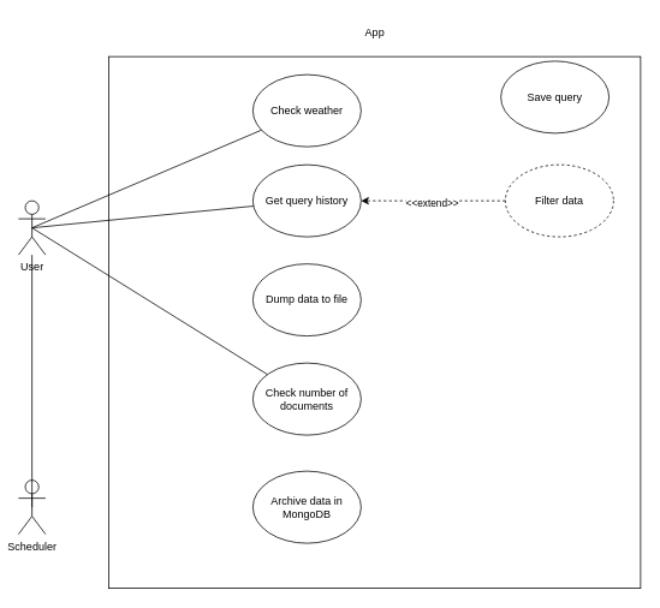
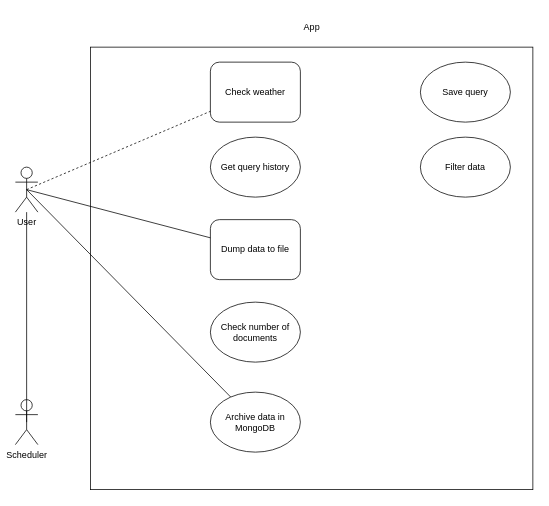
  <mxCell id="0" />
  <mxCell id="1" parent="0" />
  <mxCell id="2" value="User&lt;div&gt;&lt;br&gt;&lt;/div&gt;" style="shape=umlActor;verticalLabelPosition=bottom;verticalAlign=top;html=1;outlineConnect=0;" vertex="1" parent="1"><mxGeometry x="20" y="222" width="30" height="60" as="geometry" /></mxCell>
  <mxCell id="3" value="Scheduler" style="shape=umlActor;verticalLabelPosition=bottom;verticalAlign=top;html=1;outlineConnect=0;" vertex="1" parent="1"><mxGeometry x="20" y="532" width="30" height="60" as="geometry" /></mxCell>
  <mxCell id="4" value="" style="rounded=0;whiteSpace=wrap;html=1;" vertex="1" parent="1"><mxGeometry x="120" y="62" width="590" height="590" as="geometry" /></mxCell>
  <mxCell id="5" value="App" style="text;html=1;align=center;verticalAlign=middle;resizable=0;points=[];autosize=1;strokeColor=none;fillColor=none;" vertex="1" parent="1"><mxGeometry x="395" y="20" width="40" height="30" as="geometry" /></mxCell>
- <mxCell id="6" value="Check weather" style="ellipse;whiteSpace=wrap;html=1;" vertex="1" parent="1"><mxGeometry x="280" y="82" width="120" height="80" as="geometry" /></mxCell>
- <mxCell id="7" value="Save query" style="ellipse;whiteSpace=wrap;html=1;" vertex="1" parent="1"><mxGeometry x="555" y="67" width="120" height="80" as="geometry" /></mxCell>
- <mxCell id="8" value="Dump data to file" style="ellipse;whiteSpace=wrap;html=1;" vertex="1" parent="1"><mxGeometry x="280" y="292" width="120" height="80" as="geometry" /></mxCell>
+ <mxCell id="6" value="Check weather" style="whiteSpace=wrap;html=1;rounded=1;" vertex="1" parent="1"><mxGeometry x="280" y="82" width="120" height="80" as="geometry" /></mxCell>
+ <mxCell id="7" value="Save query" style="ellipse;whiteSpace=wrap;html=1;" vertex="1" parent="1"><mxGeometry x="560" y="82" width="120" height="80" as="geometry" /></mxCell>
+ <mxCell id="8" value="Dump data to file" style="whiteSpace=wrap;html=1;rounded=1;" vertex="1" parent="1"><mxGeometry x="280" y="292" width="120" height="80" as="geometry" /></mxCell>
  <mxCell id="9" value="Check number of documents" style="ellipse;whiteSpace=wrap;html=1;" vertex="1" parent="1"><mxGeometry x="280" y="402" width="120" height="80" as="geometry" /></mxCell>
  <mxCell id="10" value="Get query history" style="ellipse;whiteSpace=wrap;html=1;" vertex="1" parent="1"><mxGeometry x="280" y="182" width="120" height="80" as="geometry" /></mxCell>
  <mxCell id="11" value="Archive data in MongoDB" style="ellipse;whiteSpace=wrap;html=1;" vertex="1" parent="1"><mxGeometry x="280" y="522" width="120" height="80" as="geometry" /></mxCell>
- <mxCell id="12" value="" style="endArrow=none;html=1;rounded=0;exitX=0.5;exitY=0.5;exitDx=0;exitDy=0;exitPerimeter=0;" edge="1" parent="1" source="2" target="6"><mxGeometry width="50" height="50" relative="1" as="geometry"><mxPoint x="520" y="462" as="sourcePoint" /><mxPoint x="570" y="412" as="targetPoint" /></mxGeometry></mxCell>
- <mxCell id="13" value="" style="endArrow=none;html=1;rounded=0;exitX=0.5;exitY=0.5;exitDx=0;exitDy=0;exitPerimeter=0;" edge="1" parent="1" source="2" target="10"><mxGeometry width="50" height="50" relative="1" as="geometry"><mxPoint x="40" y="172" as="sourcePoint" /><mxPoint x="312" y="164" as="targetPoint" /></mxGeometry></mxCell>
- <mxCell id="14" value="" style="endArrow=none;html=1;rounded=0;exitX=0.5;exitY=0.5;exitDx=0;exitDy=0;exitPerimeter=0;" edge="1" parent="1" source="2" target="9"><mxGeometry width="50" height="50" relative="1" as="geometry"><mxPoint x="250" y="280" as="sourcePoint" /><mxPoint x="482" y="242" as="targetPoint" /></mxGeometry></mxCell>
+ <mxCell id="12" value="" style="endArrow=none;html=1;rounded=0;exitX=0.5;exitY=0.5;exitDx=0;exitDy=0;exitPerimeter=0;dashed=1;" edge="1" parent="1" source="2" target="6"><mxGeometry width="50" height="50" relative="1" as="geometry"><mxPoint x="520" y="462" as="sourcePoint" /><mxPoint x="570" y="412" as="targetPoint" /></mxGeometry></mxCell>
+ <mxCell id="13" value="" style="endArrow=none;html=1;rounded=0;exitX=0.5;exitY=0.5;exitDx=0;exitDy=0;exitPerimeter=0;" edge="1" parent="1" source="2" target="8"><mxGeometry width="50" height="50" relative="1" as="geometry"><mxPoint x="40" y="172" as="sourcePoint" /><mxPoint x="312" y="164" as="targetPoint" /></mxGeometry></mxCell>
+ <mxCell id="14" value="" style="endArrow=none;html=1;rounded=0;exitX=0.5;exitY=0.5;exitDx=0;exitDy=0;exitPerimeter=0;" edge="1" parent="1" source="2" target="11"><mxGeometry width="50" height="50" relative="1" as="geometry"><mxPoint x="250" y="280" as="sourcePoint" /><mxPoint x="482" y="242" as="targetPoint" /></mxGeometry></mxCell>
  <mxCell id="15" value="" style="endArrow=none;html=1;rounded=0;exitX=0.5;exitY=0.5;exitDx=0;exitDy=0;exitPerimeter=0;" edge="1" parent="1" source="3" target="2"><mxGeometry width="50" height="50" relative="1" as="geometry"><mxPoint x="310" y="420" as="sourcePoint" /><mxPoint x="542" y="382" as="targetPoint" /></mxGeometry></mxCell>
- <mxCell id="16" value="Filter data" style="ellipse;whiteSpace=wrap;html=1;dashed=1;" vertex="1" parent="1"><mxGeometry x="560" y="182" width="120" height="80" as="geometry" /></mxCell>
- <mxCell id="17" value="" style="endArrow=classic;html=1;rounded=0;dashed=1;" edge="1" parent="1" source="16" target="10"><mxGeometry width="50" height="50" relative="1" as="geometry"><mxPoint x="520" y="362" as="sourcePoint" /><mxPoint x="570" y="312" as="targetPoint" /></mxGeometry></mxCell>
- <mxCell id="18" value="&amp;lt;&amp;lt;extend&amp;gt;&amp;gt;" style="edgeLabel;html=1;align=center;verticalAlign=middle;resizable=0;points=[];" vertex="1" connectable="0" parent="17"><mxGeometry x="0.025" y="2" relative="1" as="geometry"><mxPoint as="offset" /></mxGeometry></mxCell>
+ <mxCell id="16" value="Filter data" style="ellipse;whiteSpace=wrap;html=1;" vertex="1" parent="1"><mxGeometry x="560" y="182" width="120" height="80" as="geometry" /></mxCell>
